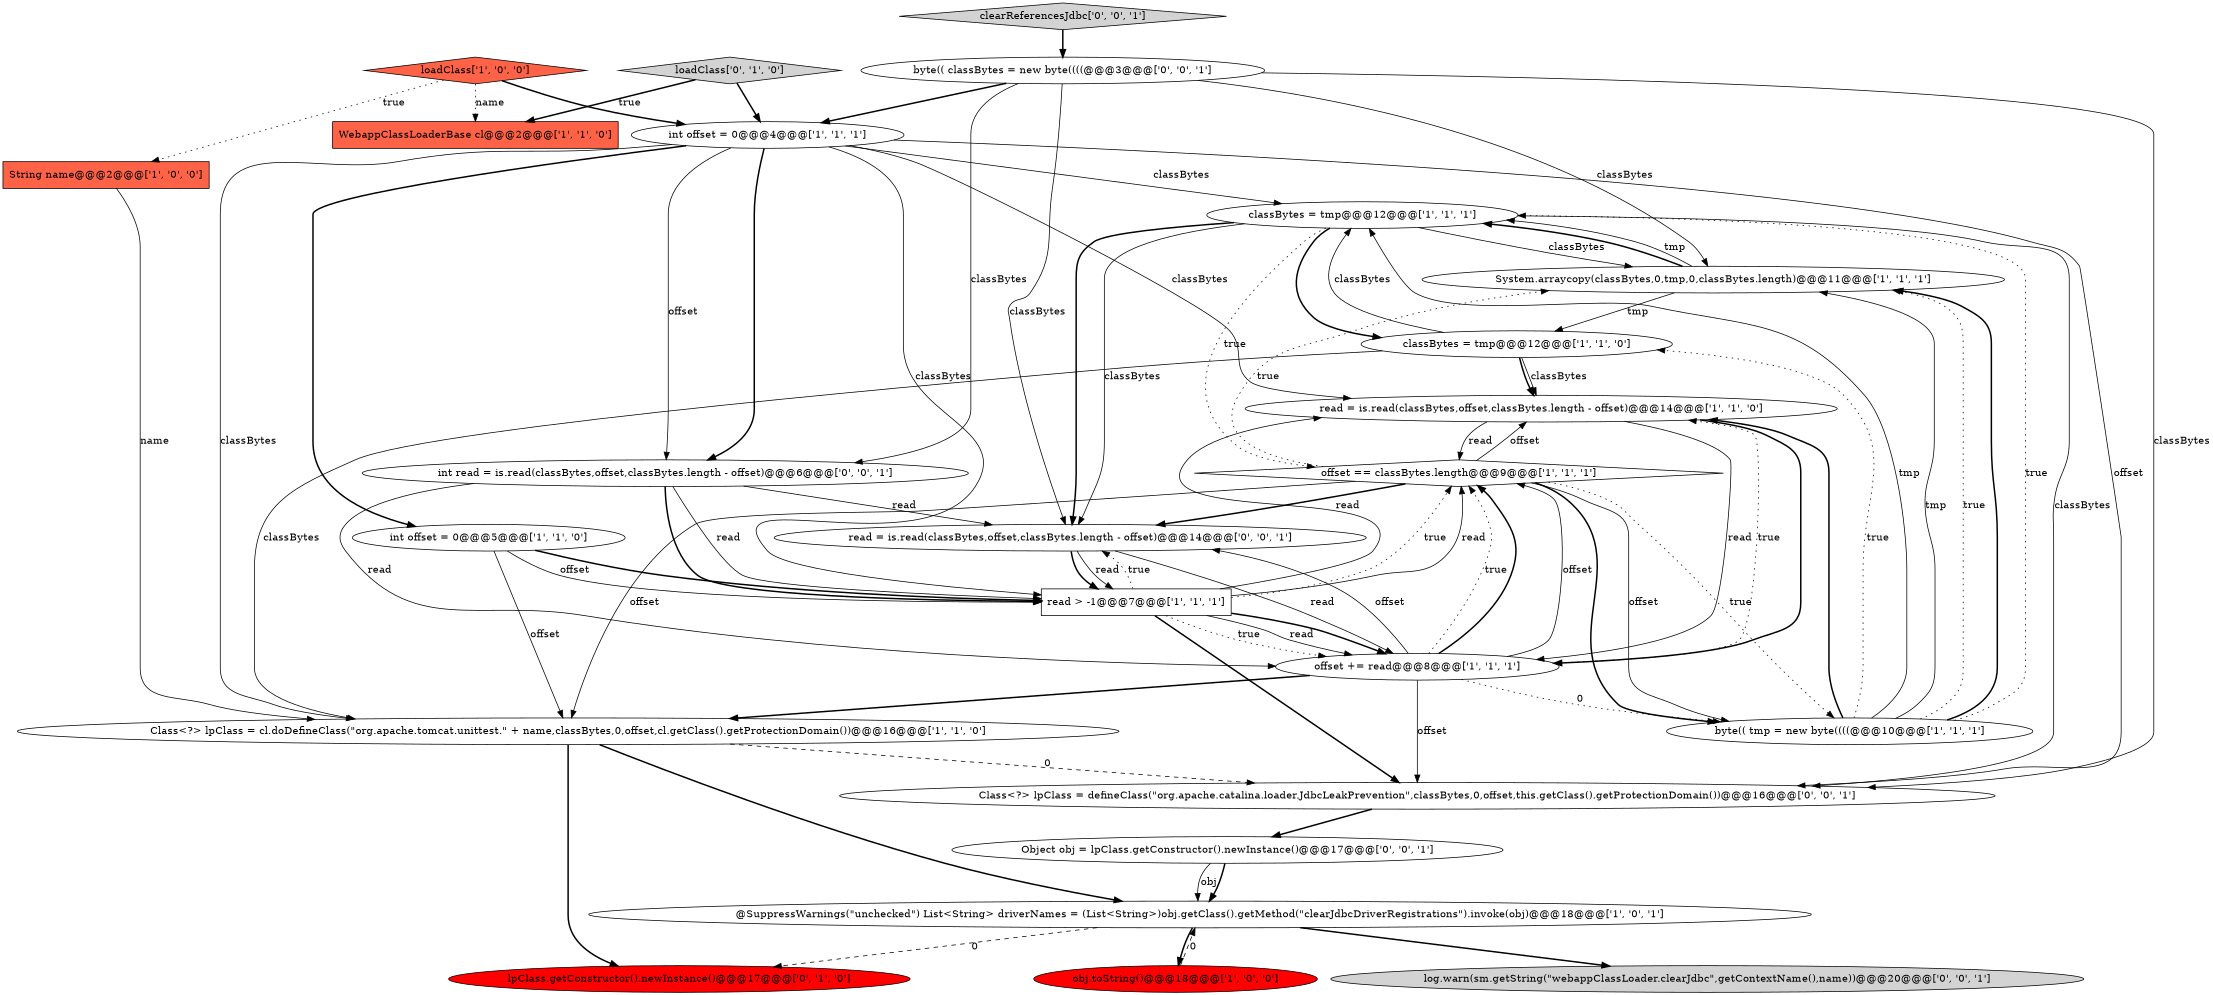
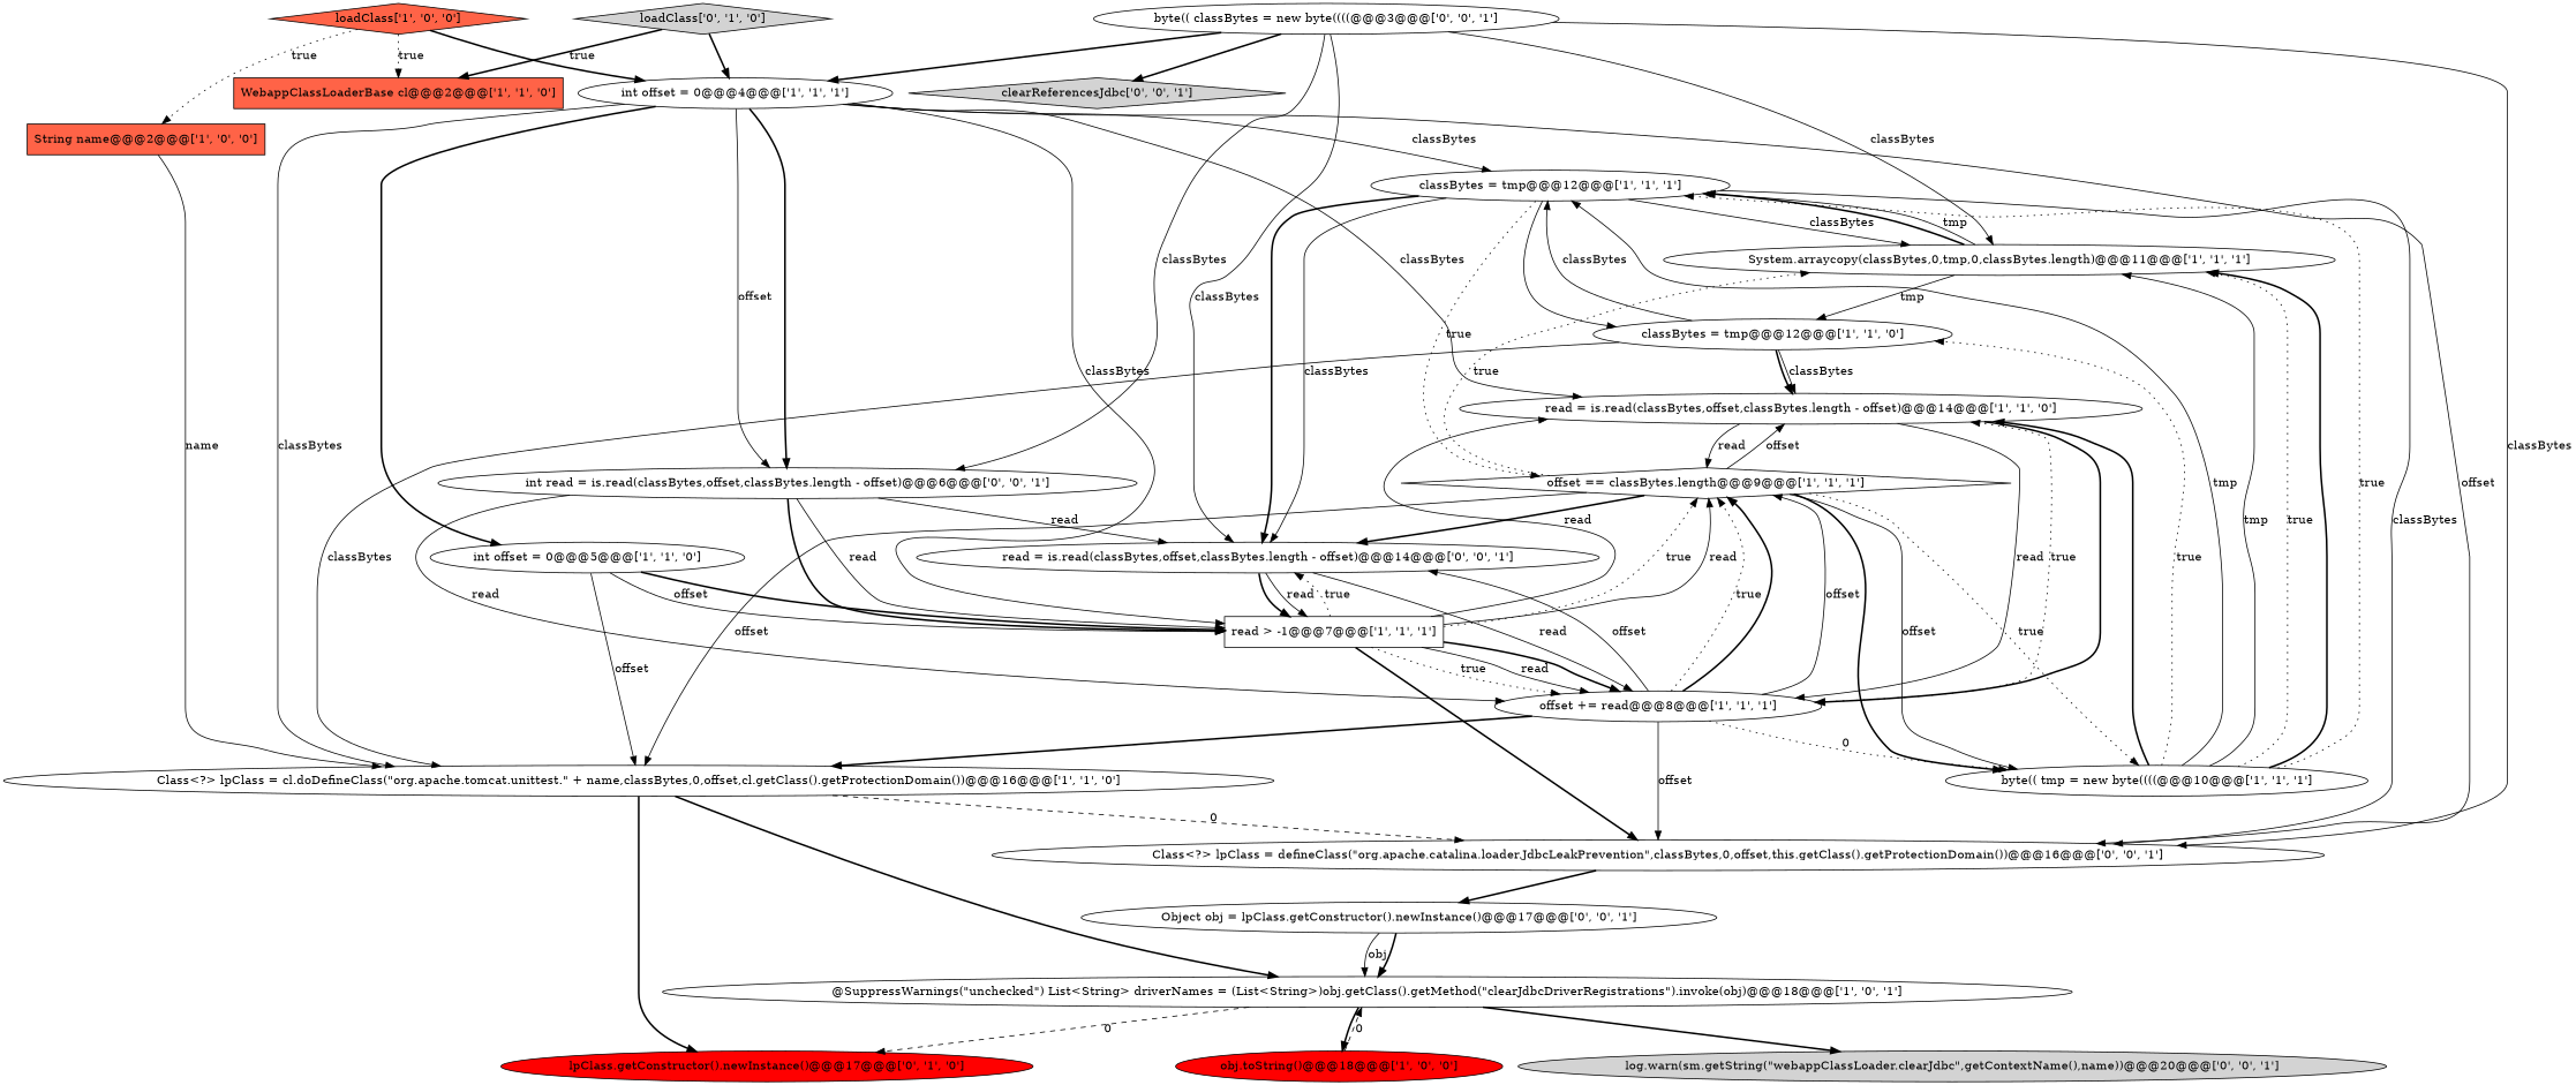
  digraph {
    node [fillcolor=white shape=ellipse style=filled]
    edge [style=solid]
    n1 [fillcolor=tomato label="WebappClassLoaderBase cl@@@2@@@['1', '1', '0']" shape=box]
    n2 [label="classBytes = tmp@@@12@@@['1', '1', '1']"]
    n3 [label="Class<?> lpClass = defineClass(\"org.apache.catalina.loader.JdbcLeakPrevention\",classBytes,0,offset,this.getClass().getProtectionDomain())@@@16@@@['0', '0', '1']"]
    n4 [label="System.arraycopy(classBytes,0,tmp,0,classBytes.length)@@@11@@@['1', '1', '1']"]
    n5 [label="read = is.read(classBytes,offset,classBytes.length - offset)@@@14@@@['0', '0', '1']"]
    n6 [label="classBytes = tmp@@@12@@@['1', '1', '0']"]
    n7 [label="offset == classBytes.length@@@9@@@['1', '1', '1']" shape=diamond]
    n8 [label="Object obj = lpClass.getConstructor().newInstance()@@@17@@@['0', '0', '1']"]
    n9 [label="offset += read@@@8@@@['1', '1', '1']"]
    n10 [label="read > -1@@@7@@@['1', '1', '1']" shape=box]
    n11 [label="read = is.read(classBytes,offset,classBytes.length - offset)@@@14@@@['1', '1', '0']"]
    n12 [label="Class<?> lpClass = cl.doDefineClass(\"org.apache.tomcat.unittest.\" + name,classBytes,0,offset,cl.getClass().getProtectionDomain())@@@16@@@['1', '1', '0']"]
    n13 [fillcolor=lightgray label="loadClass['0', '1', '0']" shape=diamond]
    n14 [label="int offset = 0@@@4@@@['1', '1', '1']"]
    n15 [label="int offset = 0@@@5@@@['1', '1', '0']"]
    n16 [label="int read = is.read(classBytes,offset,classBytes.length - offset)@@@6@@@['0', '0', '1']"]
    n17 [label="byte(( tmp = new byte((((@@@10@@@['1', '1', '1']"]
    n18 [fillcolor=tomato label="String name@@@2@@@['1', '0', '0']" shape=box]
    n19 [fillcolor=red label="lpClass.getConstructor().newInstance()@@@17@@@['0', '1', '0']"]
    n20 [label="@SuppressWarnings(\"unchecked\") List<String> driverNames = (List<String>)obj.getClass().getMethod(\"clearJdbcDriverRegistrations\").invoke(obj)@@@18@@@['1', '0', '1']"]
    n21 [fillcolor=red label="obj.toString()@@@18@@@['1', '0', '0']"]
    n22 [fillcolor=lightgray label="log.warn(sm.getString(\"webappClassLoader.clearJdbc\",getContextName(),name))@@@20@@@['0', '0', '1']"]
    n23 [label="byte(( classBytes = new byte((((@@@3@@@['0', '0', '1']"]
    n24 [fillcolor=tomato label="loadClass['1', '0', '0']" shape=diamond]
    n25 [fillcolor=lightgray label="clearReferencesJdbc['0', '0', '1']" shape=diamond]
    n2 -> n3 [label=classBytes]
    n2 -> n4 [label=classBytes]
    n2 -> n5 [style=bold]
    n2 -> n5 [label=classBytes]
-   n2 -> n6 [style=bold]
+   n2 -> n6
    n2 -> n7 [label=true style=dotted]
    n3 -> n8 [style=bold]
    n4 -> n2 [style=bold]
    n4 -> n2 [label=tmp]
    n4 -> n6 [label=tmp]
    n5 -> n9 [label=read]
    n5 -> n10 [style=bold]
    n5 -> n10 [label=read]
    n6 -> n2 [label=classBytes]
    n6 -> n11 [style=bold]
    n6 -> n11 [label=classBytes]
    n6 -> n12 [label=classBytes]
    n7 -> n4 [label=true style=dotted]
    n7 -> n5 [style=bold]
    n7 -> n11 [label=offset]
    n7 -> n12 [label=offset]
    n7 -> n17 [style=bold]
    n7 -> n17 [label=offset]
    n7 -> n17 [label=true style=dotted]
    n8 -> n20 [label=obj]
    n8 -> n20 [style=bold]
    n9 -> n3 [label=offset]
    n9 -> n5 [label=offset]
    n9 -> n7 [label=offset]
    n9 -> n7 [label=true style=dotted]
    n9 -> n7 [style=bold]
    n9 -> n11 [label=true style=dotted]
    n9 -> n12 [style=bold]
    n9 -> n17 [label=0 style=dotted]
    n10 -> n3 [style=bold]
    n10 -> n5 [label=true style=dotted]
    n10 -> n7 [label=true style=dotted]
    n10 -> n7 [label=read]
    n10 -> n9 [label=true style=dotted]
    n10 -> n9 [label=read]
    n10 -> n9 [style=bold]
    n10 -> n11 [label=read]
    n11 -> n7 [label=read]
    n11 -> n9 [style=bold]
    n11 -> n9 [label=read]
    n12 -> n3 [label=0 style=dashed]
    n12 -> n19 [style=bold]
    n12 -> n20 [style=bold]
    n13 -> n1 [label=true style=bold]
    n13 -> n14 [style=bold]
    n14 -> n2 [label=classBytes]
    n14 -> n3 [label=offset]
    n14 -> n10 [label=classBytes]
    n14 -> n11 [label=classBytes]
    n14 -> n12 [label=classBytes]
    n14 -> n15 [style=bold]
    n14 -> n16 [style=bold]
    n14 -> n16 [label=offset]
    n15 -> n10 [label=offset]
    n15 -> n10 [style=bold]
    n15 -> n12 [label=offset]
    n16 -> n5 [label=read]
    n16 -> n9 [label=read]
    n16 -> n10 [style=bold]
    n16 -> n10 [label=read]
    n17 -> n2 [label=true style=dotted]
    n17 -> n2 [label=tmp]
    n17 -> n4 [label=true style=dotted]
    n17 -> n4 [style=bold]
    n17 -> n4 [label=tmp]
    n17 -> n6 [label=true style=dotted]
    n17 -> n11 [style=bold]
    n18 -> n12 [label=name]
    n20 -> n19 [label=0 style=dashed]
    n20 -> n21 [style=bold]
    n20 -> n22 [style=bold]
    n21 -> n20 [label=0 style=dashed]
    n23 -> n3 [label=classBytes]
    n23 -> n4 [label=classBytes]
    n23 -> n5 [label=classBytes]
    n23 -> n14 [style=bold]
    n23 -> n16 [label=classBytes]
-   n24 -> n1 [label=name style=dotted]
+   n24 -> n1 [label=true style=dotted]
    n24 -> n14 [style=bold]
    n24 -> n18 [label=true style=dotted]
-   n25 -> n23 [style=bold]
+   n23 -> n25 [style=bold]
  }
